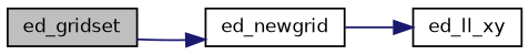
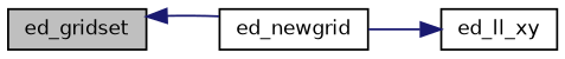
  digraph {
    rankdir=LR
    node [color=black fillcolor=white fontname=Helvetica fontsize=10 shape=record style=filled]
    edge [color=midnightblue fontname=Helvetica fontsize=10 labelfontname=Helvetica labelfontsize=10 style=solid]
    n1 [fillcolor=grey75 fontcolor=black height=0.2 label=ed_gridset width=0.4]
    n2 [height=0.2 label=ed_newgrid width=0.4]
    n3 [height=0.2 label=ed_ll_xy width=0.4]
-   n1 -> n2
+   n2 -> n1
    n2 -> n3
  }
